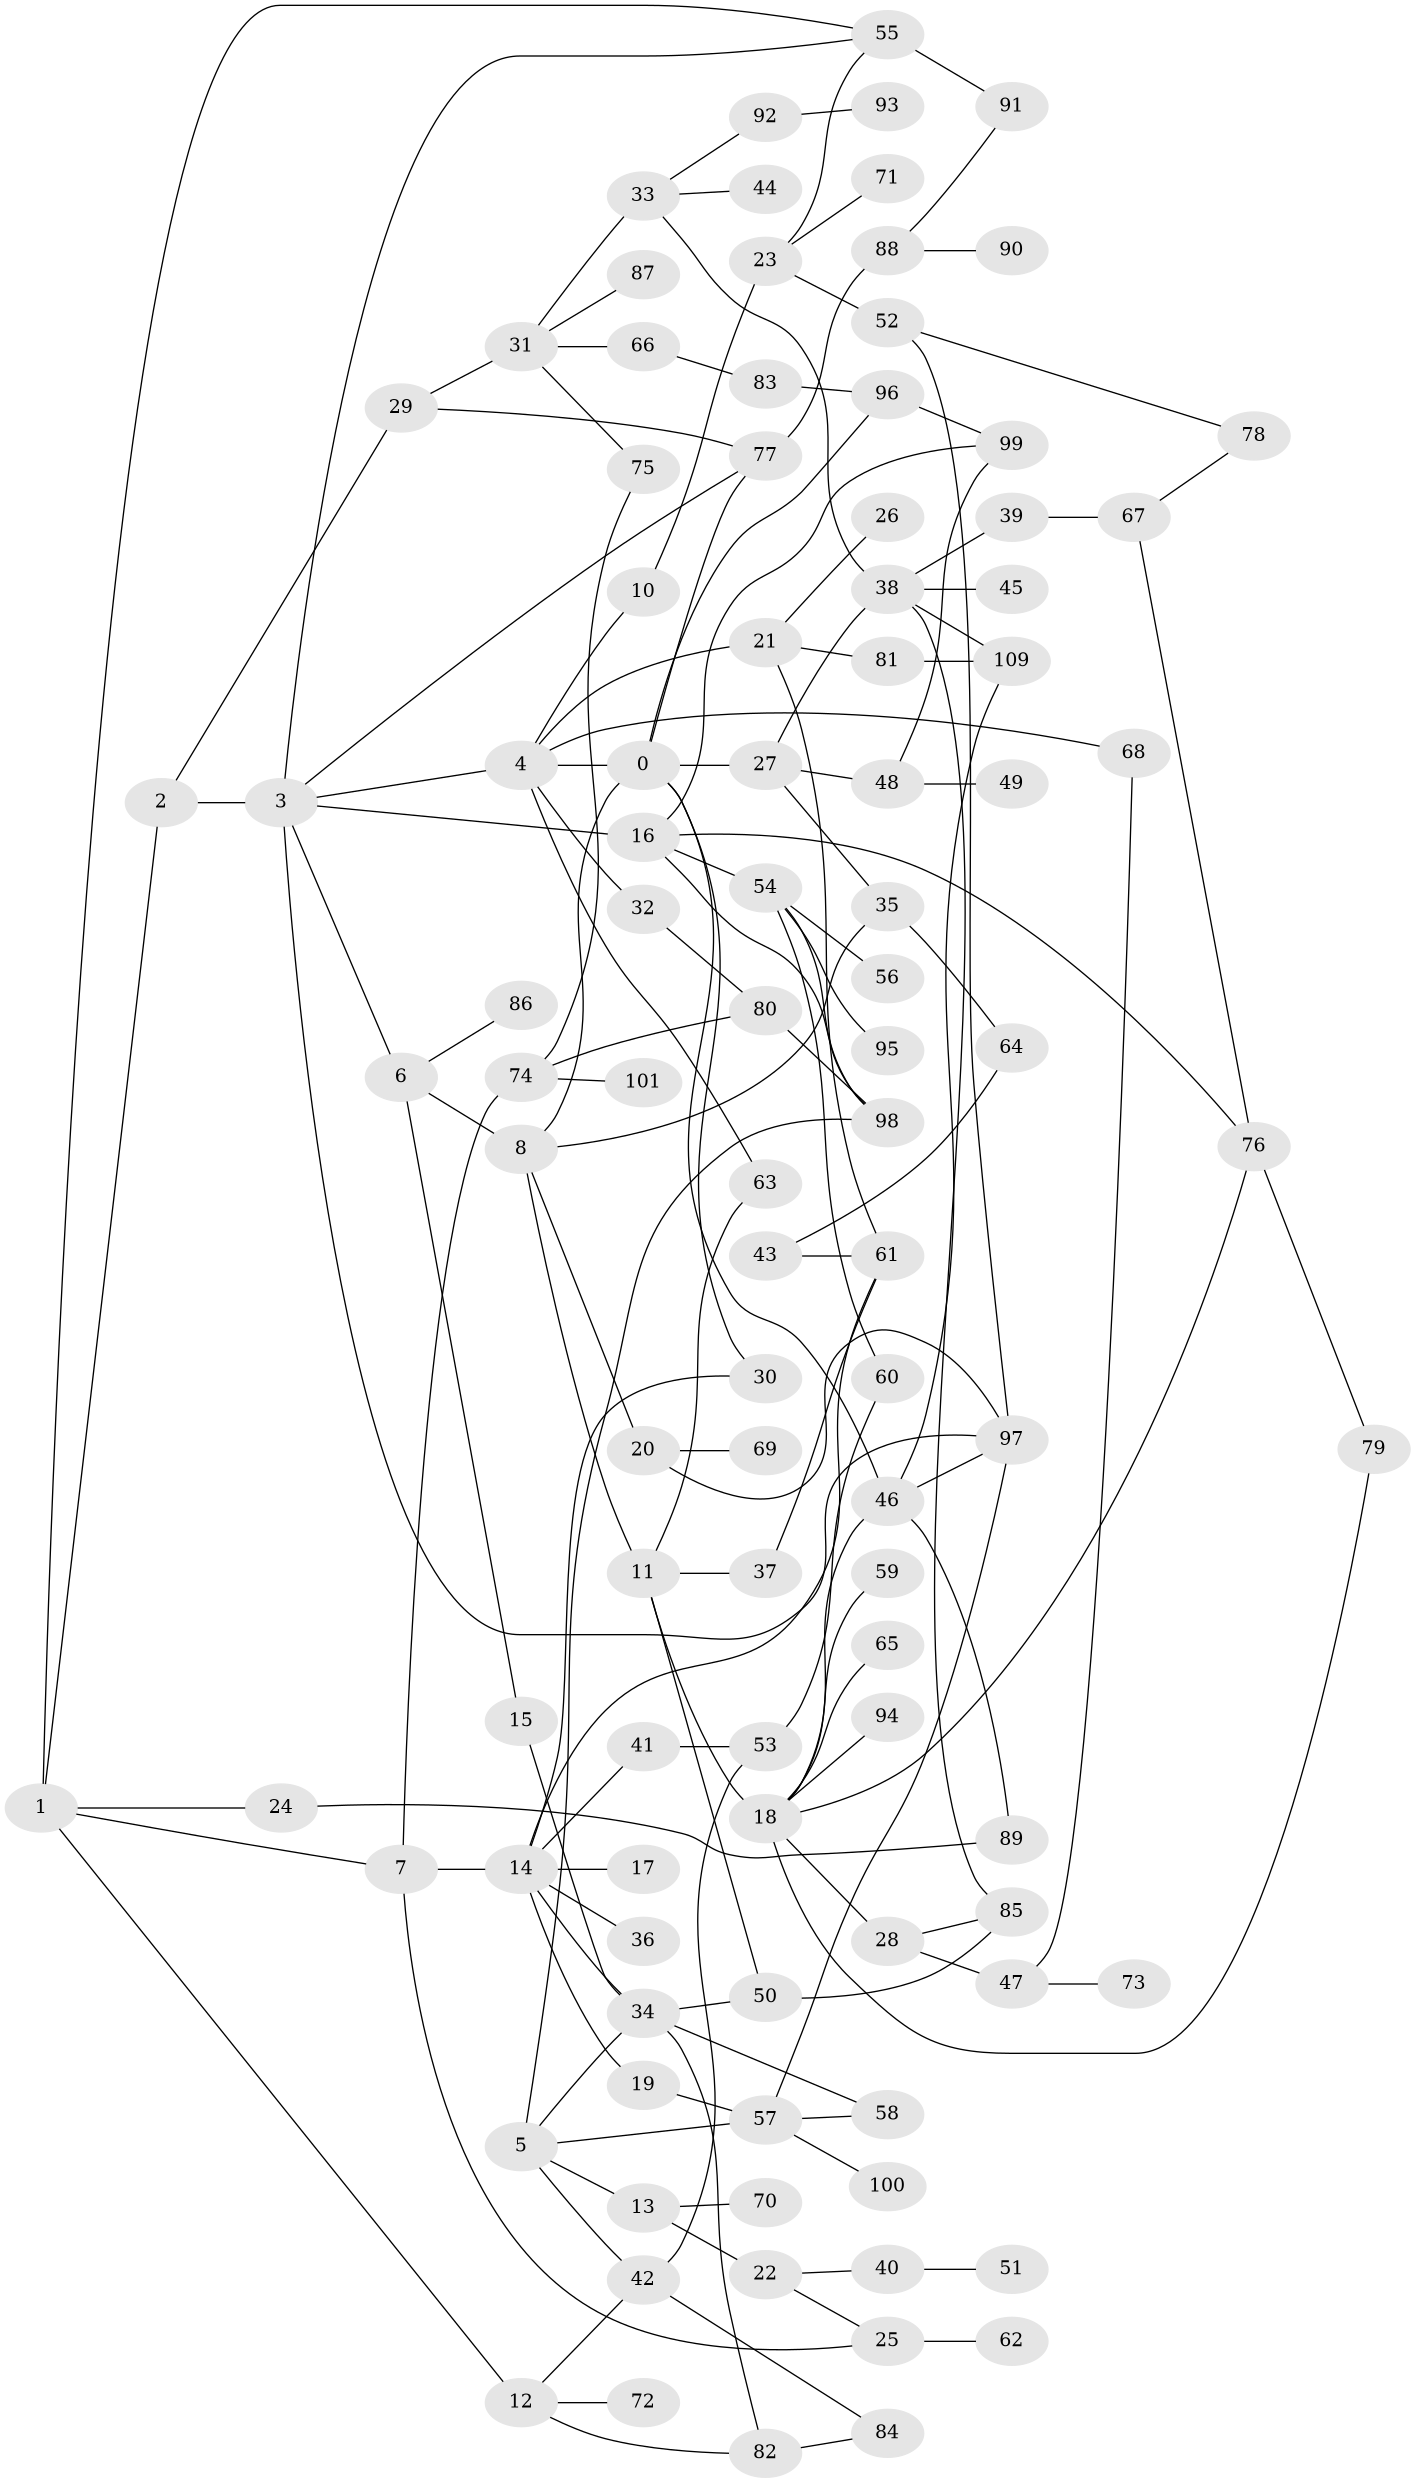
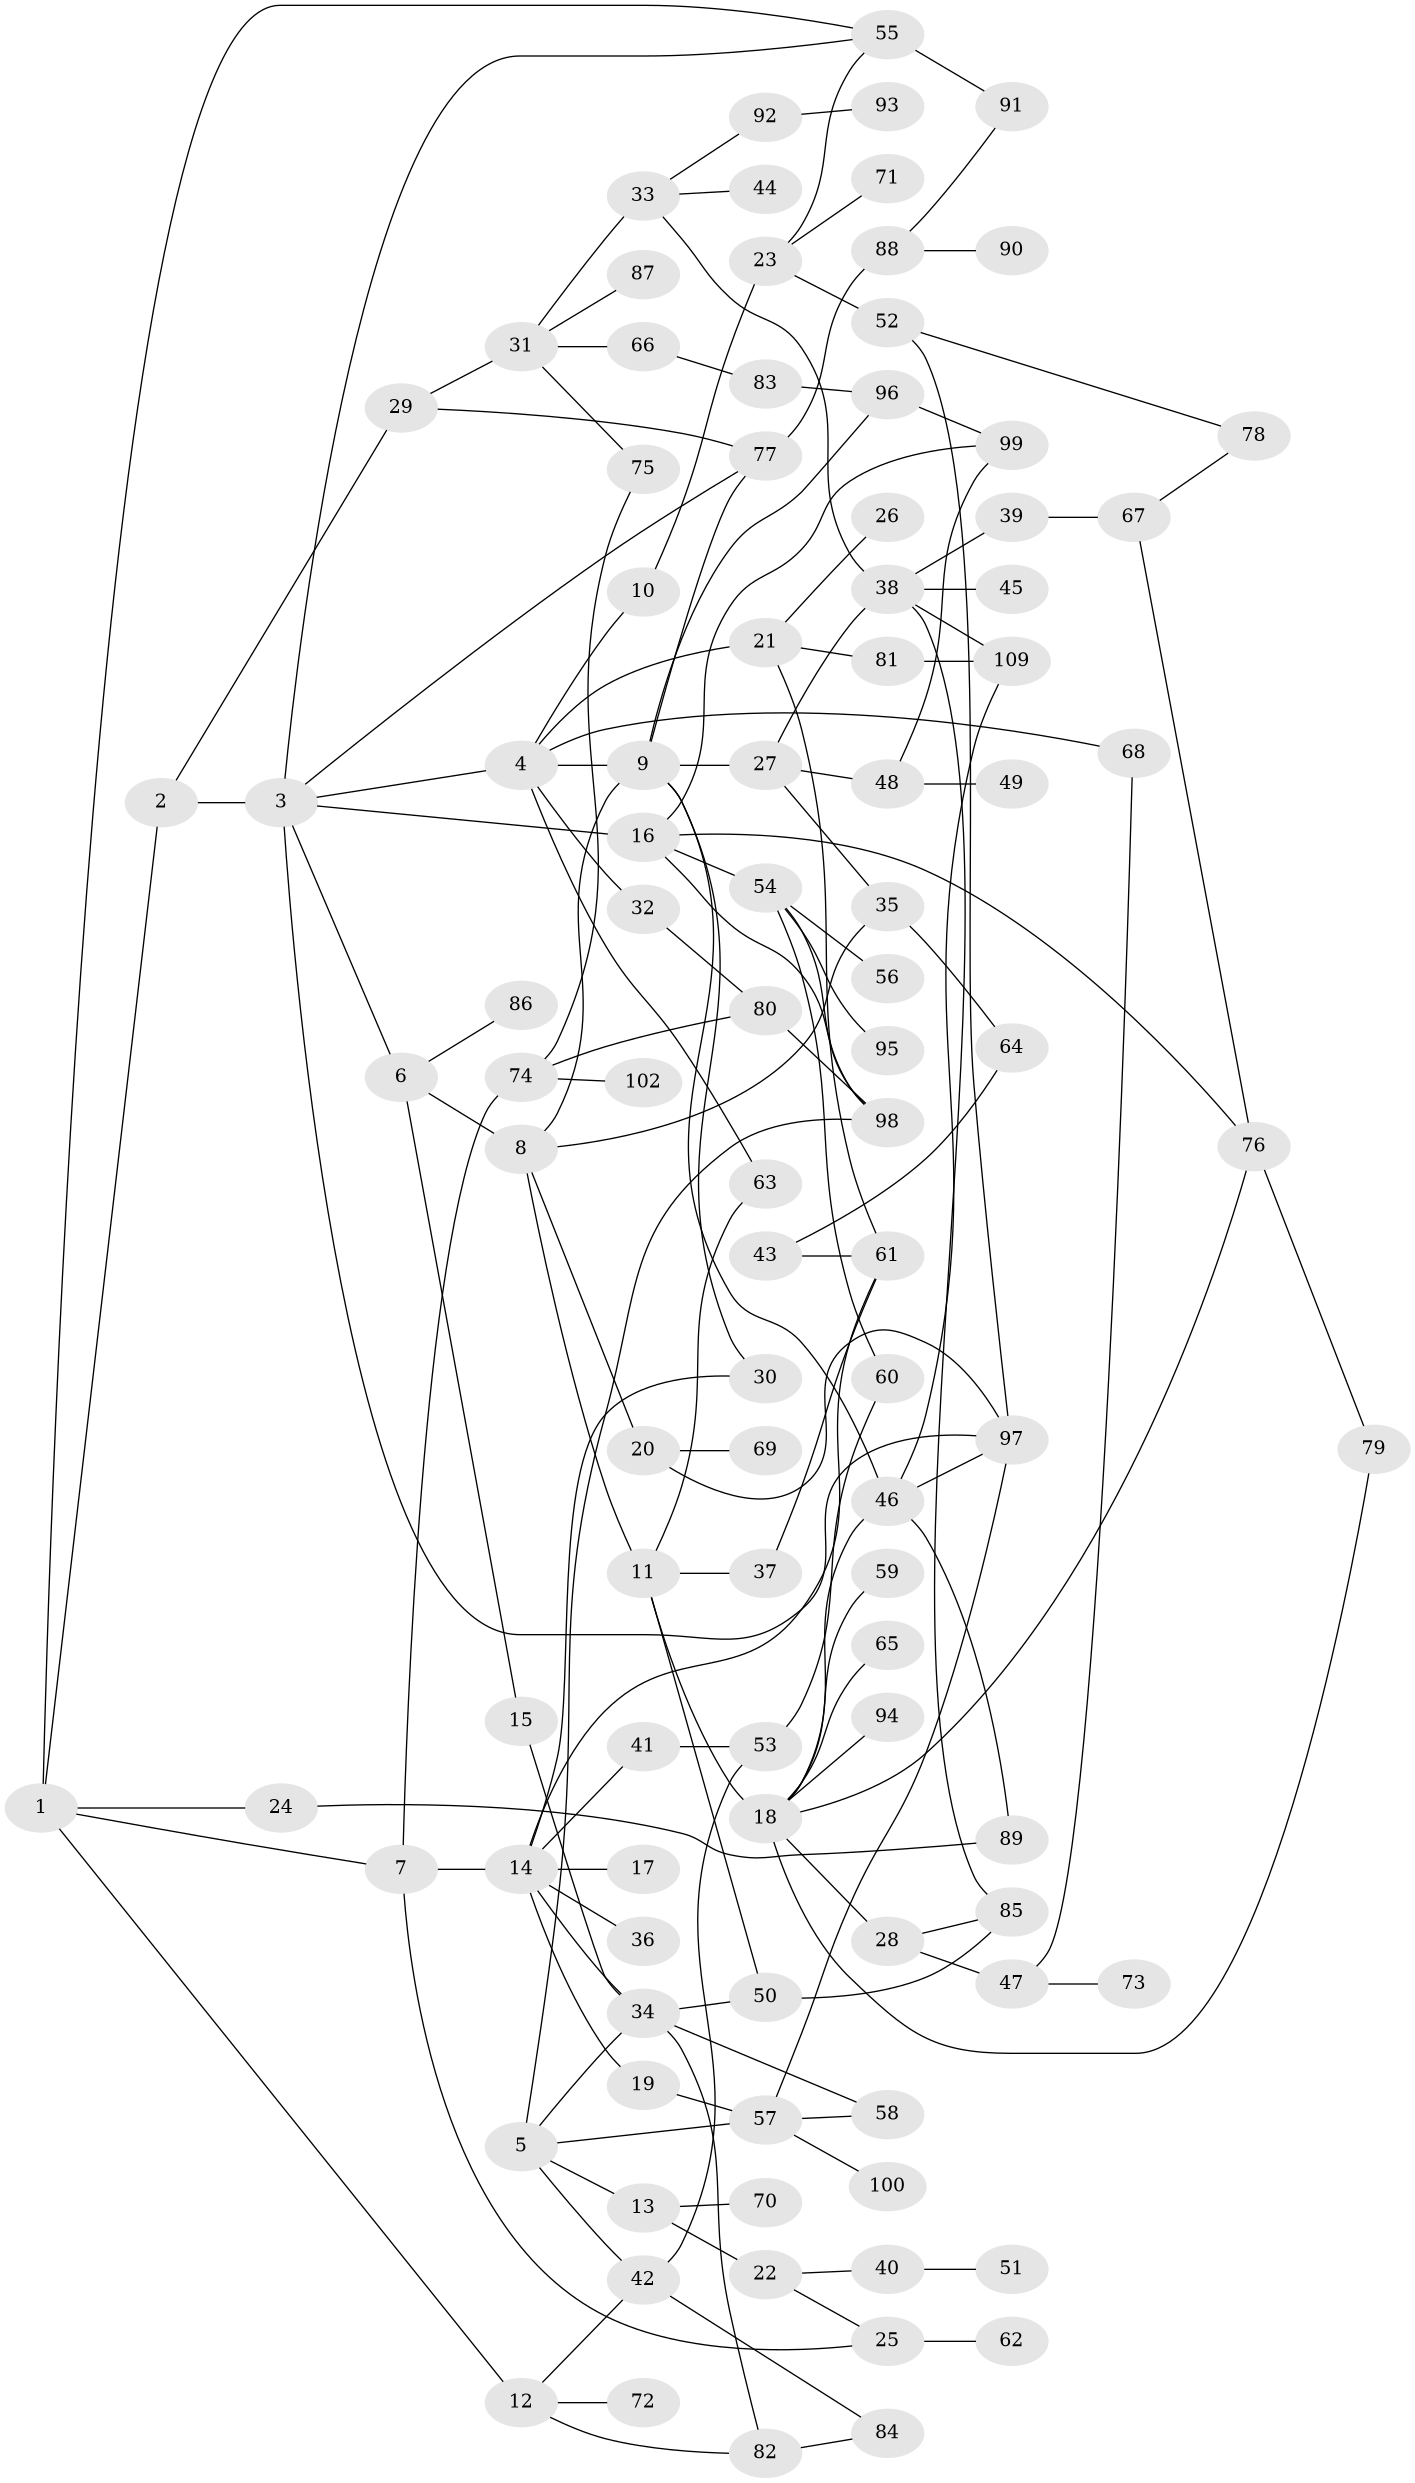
  graph {
    fontname="DejaVu Serif"
    rankdir=LR
    node [color=gray90 fontname="DejaVu Serif" style=filled]
    edge [fontname="DejaVu Serif"]
    1
    2
    7
    12
    24
    55
    3
    29
    14
    25
    74
    42
    72
    82
    34
    30
    17
    19
    36
    41
    61
    89
    91
    4
    6
    16
    77
    97
    31
-   9 [label=0]
+   9
    10
    21
    32
    63
    68
    8
    15
    86
    98
    54
    76
    99
    88
    5
    13
    57
    27
    46
    96
    23
    26
    81
    80
    22
    70
    50
    58
    53
    84
    100
    11
    20
    35
    62
    75
-   102 [label=101]
+   102
    18
    37
    69
    64
    38
    48
    n73 [label=109]
    52
    71
    28
    59
    65
    79
    94
    85
    40
    60
    56
    95
    47
    51
    78
    39
    45
    49
    73
    33
    66
    87
    44
    92
    83
    93
    43
    67
    90
    1 -- 2
    1 -- 7
    1 -- 12
    1 -- 24
    1 -- 55
    2 -- 3
    2 -- 29
    7 -- 14
    7 -- 25
    7 -- 74
    12 -- 42
    12 -- 72
    12 -- 82
    24 -- 89
    55 -- 91
    3 -- 55
    3 -- 4
    3 -- 6
    3 -- 16
    3 -- 77
    3 -- 97
    29 -- 77
    29 -- 31
    14 -- 34
    14 -- 30
    14 -- 17
    14 -- 19
    14 -- 36
    14 -- 41
    14 -- 61
    25 -- 62
    74 -- 80
    74 -- 75
    74 -- 102
    42 -- 53
    42 -- 84
    82 -- 84
    34 -- 82
    34 -- 50
    34 -- 58
    19 -- 57
    41 -- 53
    4 -- 9
    4 -- 10
    4 -- 21
    4 -- 32
    4 -- 63
    4 -- 68
    6 -- 8
    6 -- 15
    6 -- 86
    16 -- 98
    16 -- 54
    16 -- 76
    16 -- 99
    77 -- 88
    31 -- 75
    31 -- 33
    31 -- 66
    31 -- 87
    9 -- 30
    9 -- 77
    9 -- 27
    9 -- 46
    9 -- 96
    10 -- 23
    21 -- 61
    21 -- 26
    21 -- 81
    32 -- 80
    8 -- 9
    8 -- 11
    8 -- 20
    8 -- 35
    15 -- 34
    54 -- 98
    54 -- 60
    54 -- 56
    54 -- 95
    76 -- 79
    88 -- 91
    88 -- 90
    5 -- 42
    5 -- 34
    5 -- 98
    5 -- 13
    5 -- 57
    13 -- 22
    13 -- 70
    57 -- 97
    57 -- 58
    57 -- 100
    27 -- 35
    27 -- 38
    27 -- 48
    46 -- 89
    46 -- 97
    46 -- n73
    96 -- 99
    23 -- 55
    23 -- 52
    23 -- 71
    81 -- n73
    80 -- 98
    22 -- 25
    22 -- 40
    50 -- 85
    53 -- 60
    11 -- 63
    11 -- 50
    11 -- 18
    11 -- 37
    20 -- 97
    20 -- 69
    35 -- 64
    18 -- 76
    18 -- 46
    18 -- 28
    18 -- 59
    18 -- 65
    18 -- 79
    18 -- 94
    37 -- 61
    38 -- n73
    38 -- 85
    38 -- 39
    38 -- 45
    48 -- 99
    48 -- 49
    52 -- 97
    52 -- 78
    28 -- 85
    28 -- 47
    40 -- 51
    47 -- 68
    47 -- 73
    39 -- 67
    33 -- 38
    33 -- 44
    33 -- 92
    66 -- 83
    92 -- 93
    83 -- 96
    43 -- 61
    43 -- 64
    67 -- 76
    67 -- 78
  }
